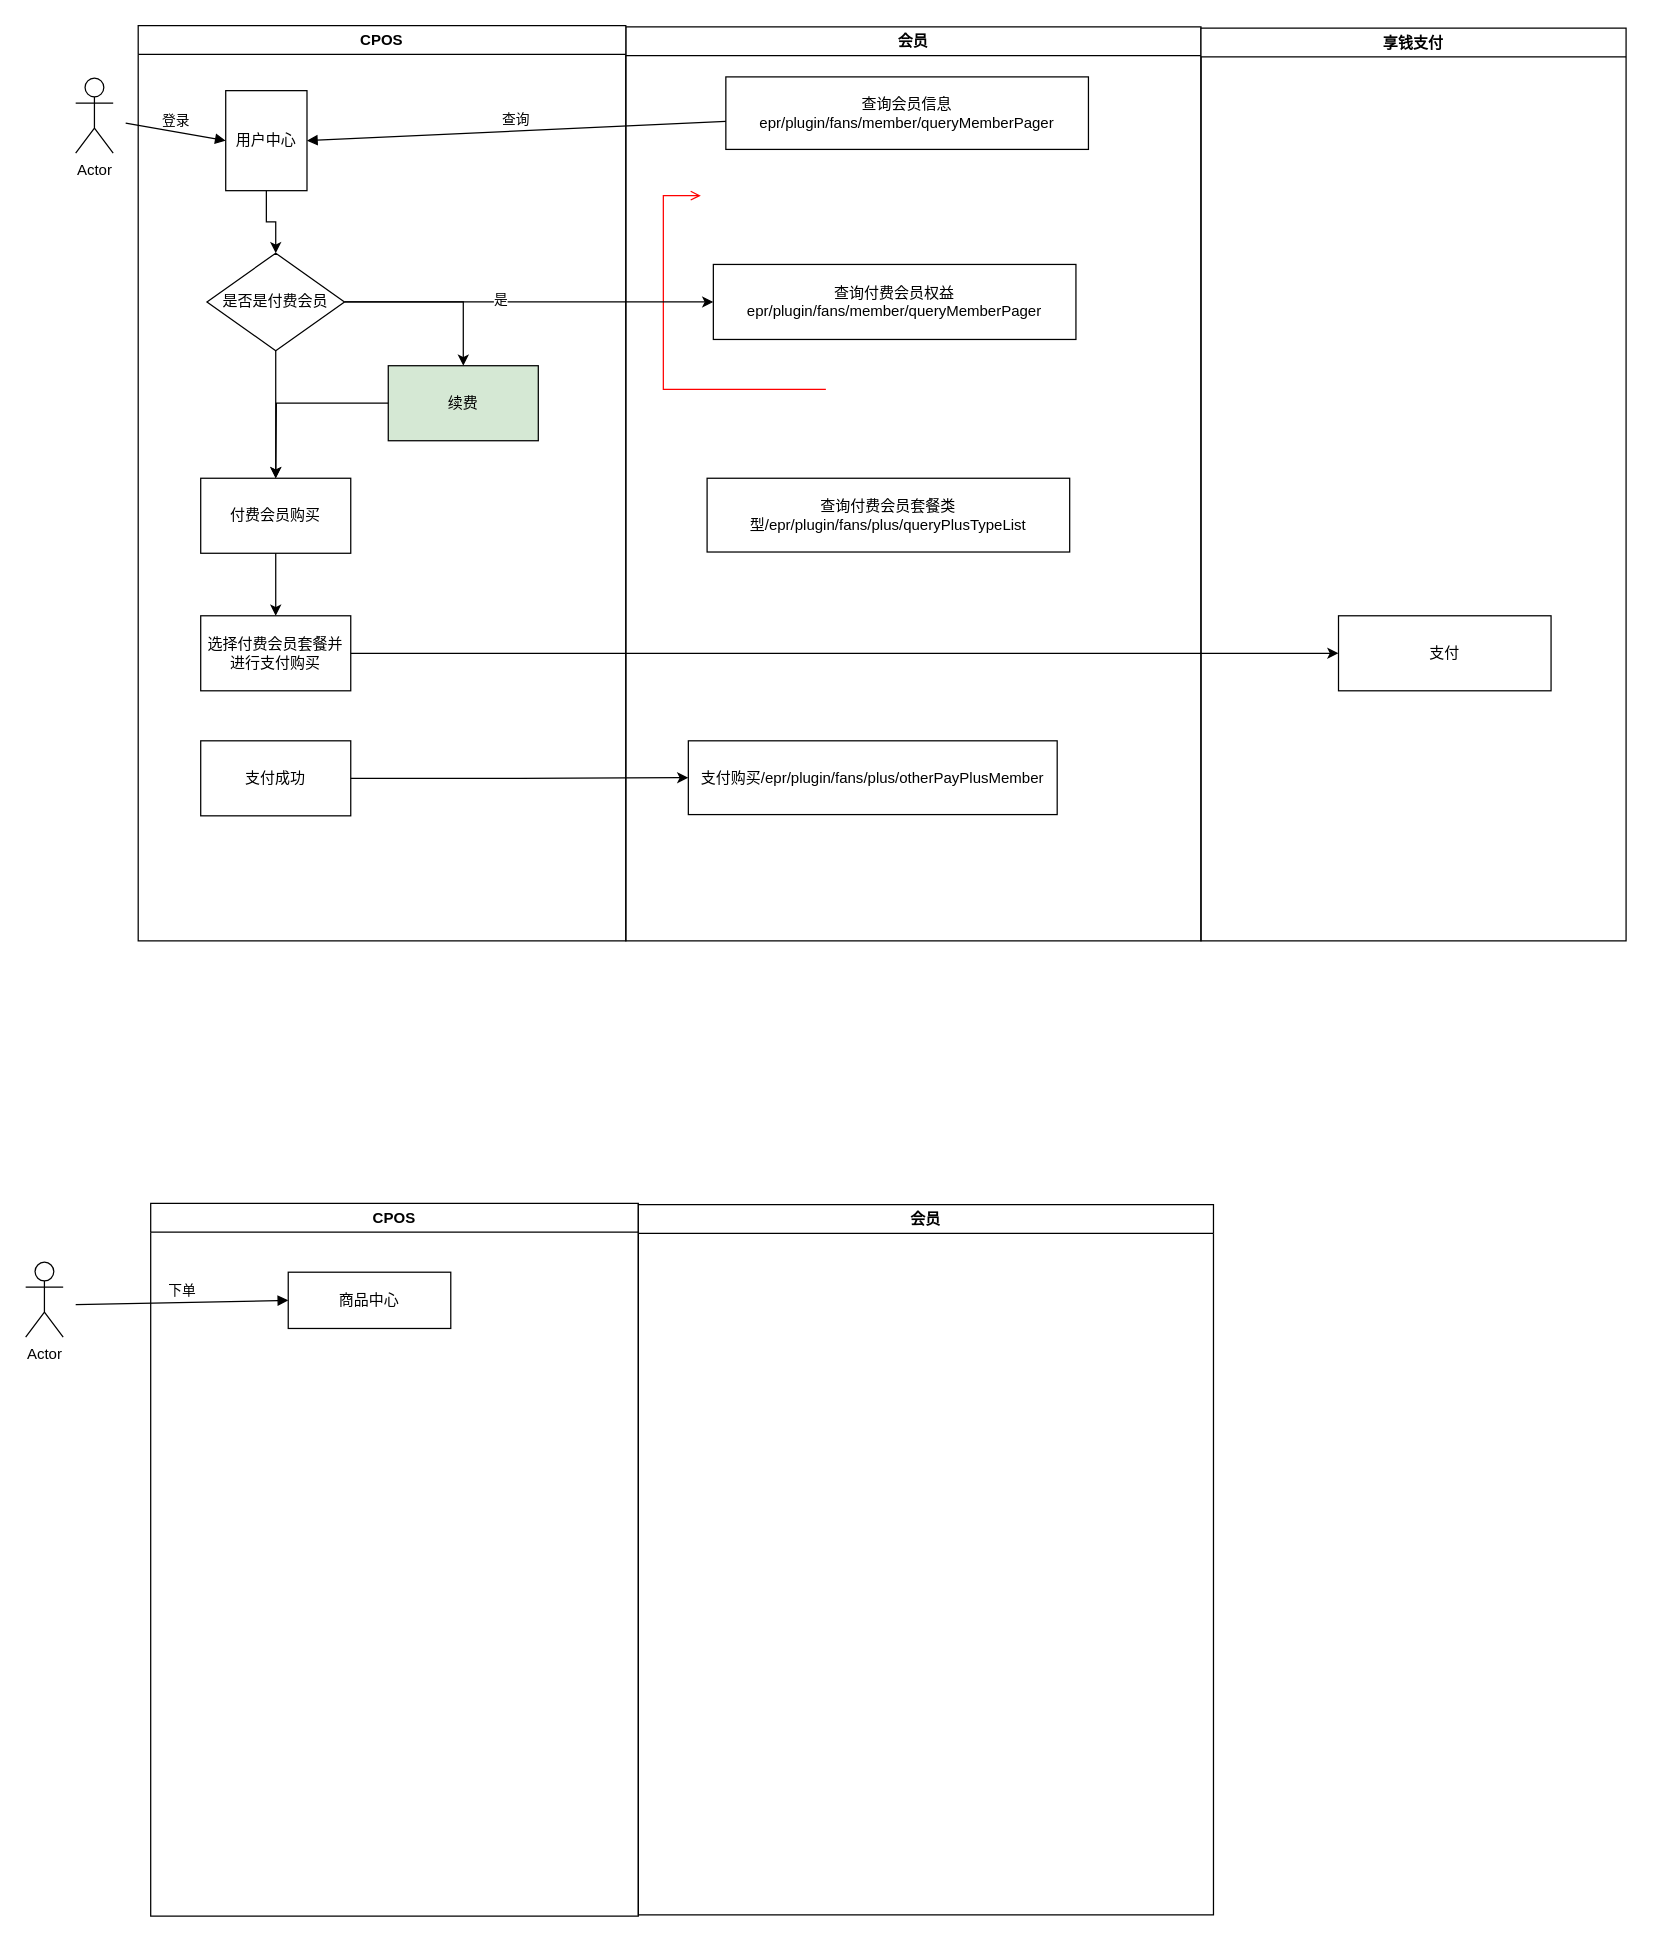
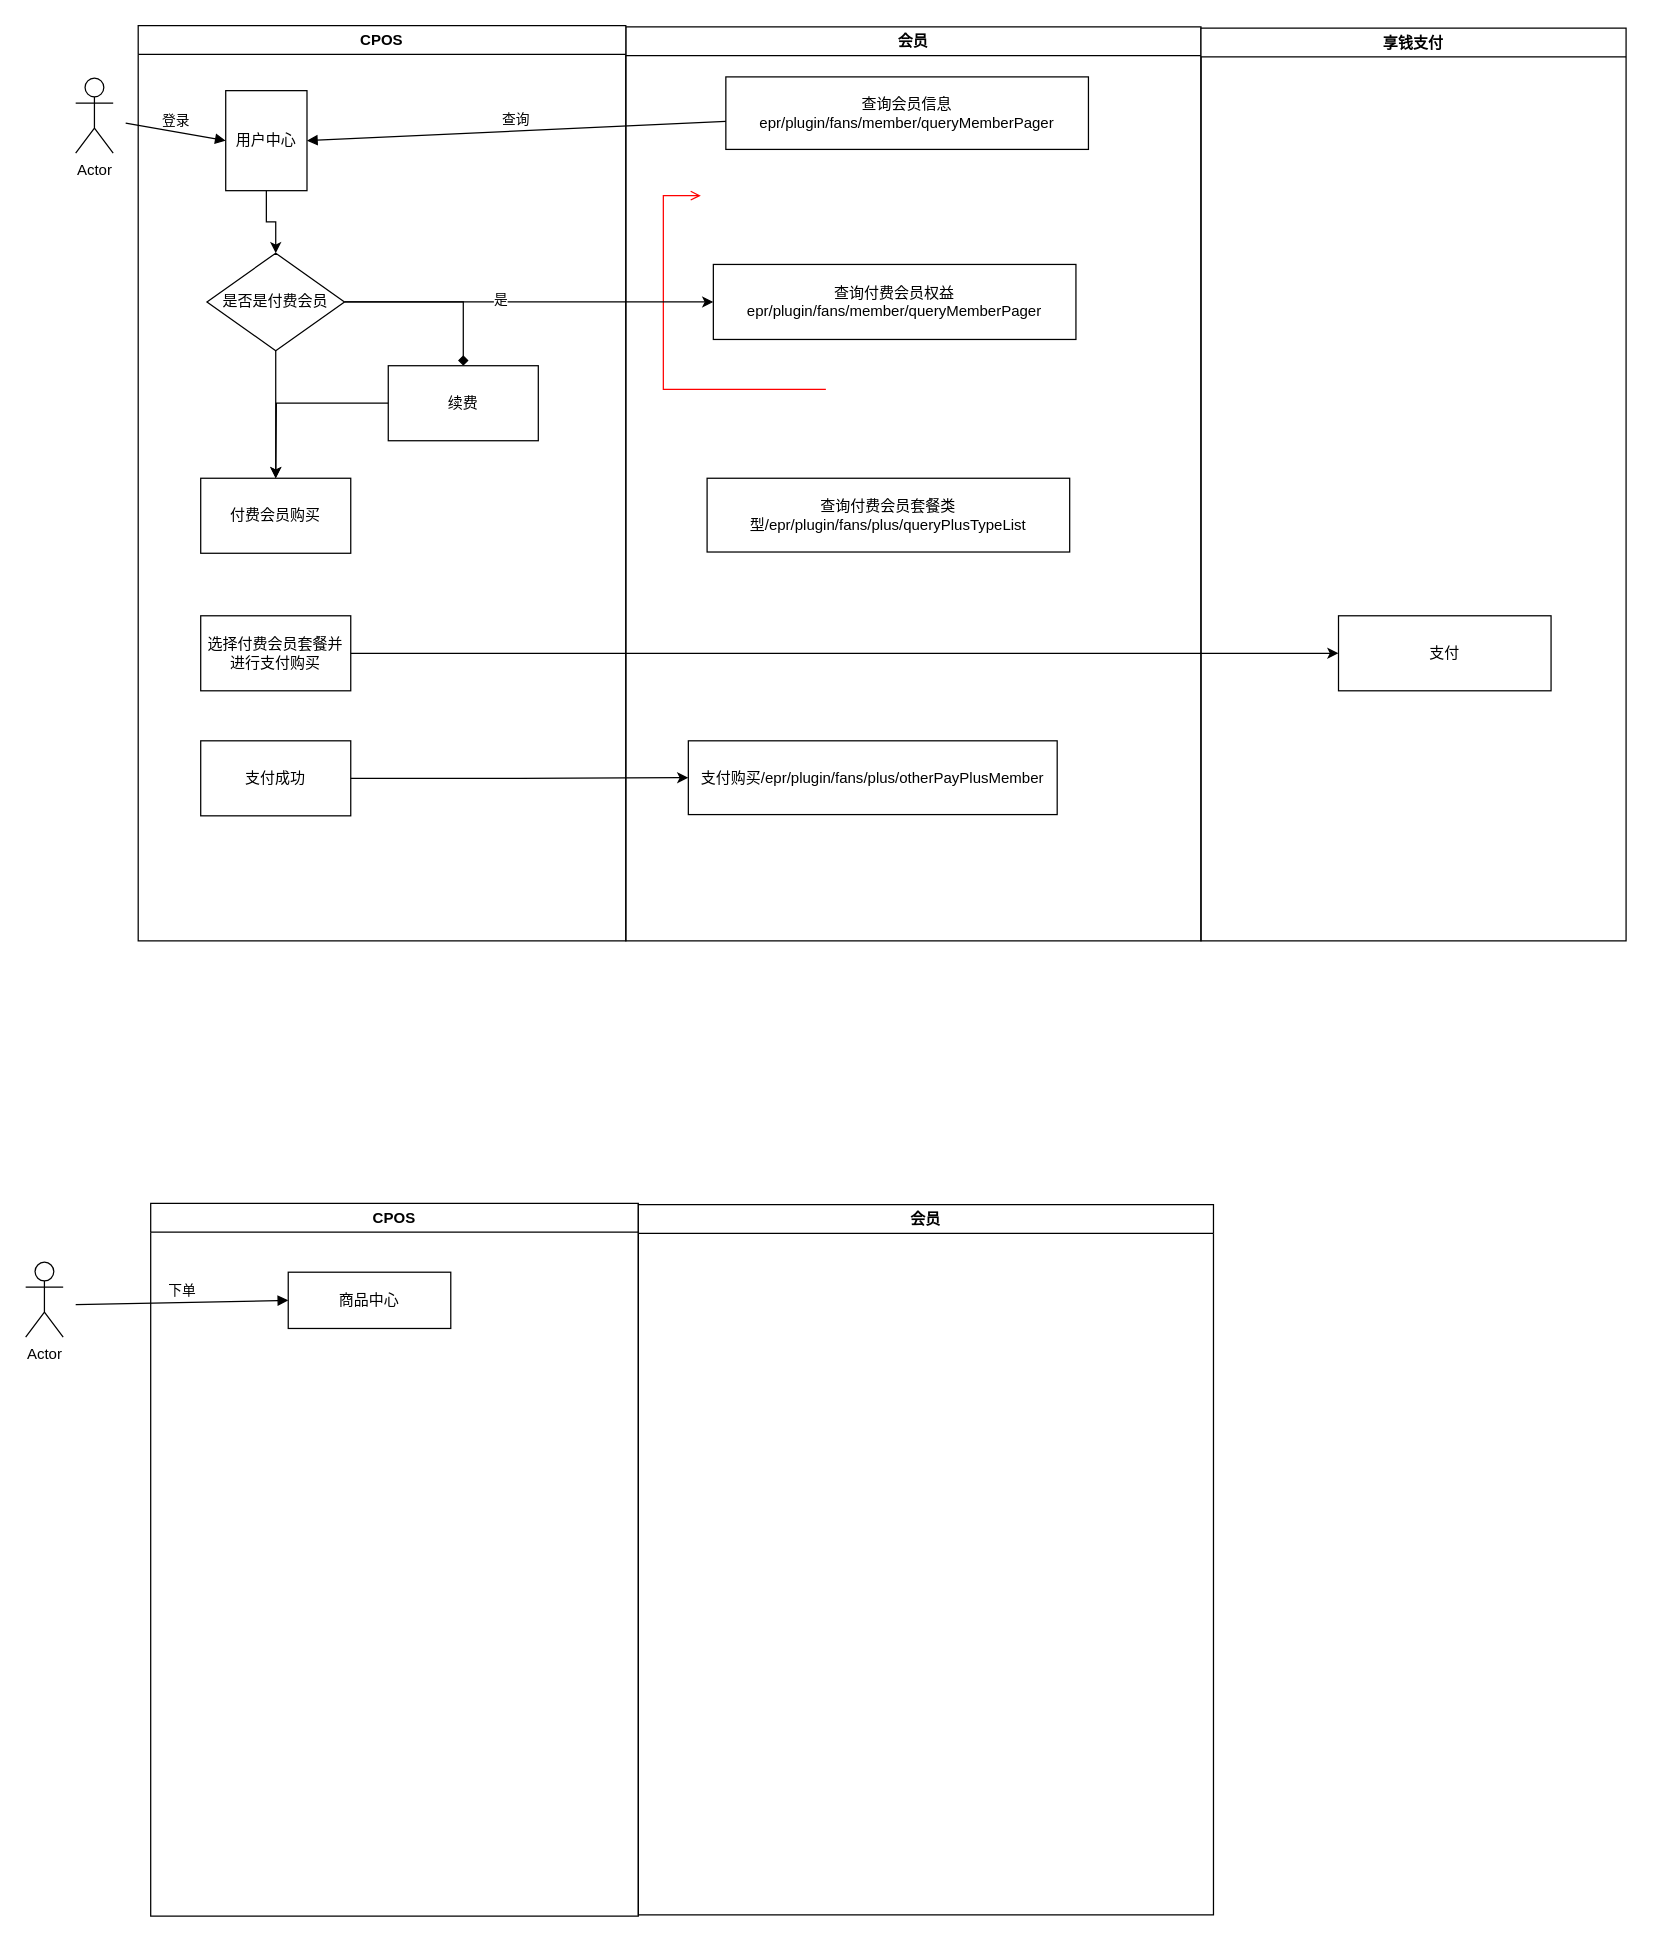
  <mxCell id="0" />
  <mxCell id="1" parent="0" />
  <mxCell id="2" value="会员" style="swimlane;whiteSpace=wrap" parent="1" vertex="1"><mxGeometry x="500" y="21" width="460" height="731" as="geometry" /></mxCell>
  <mxCell id="3" value="" style="edgeStyle=elbowEdgeStyle;elbow=horizontal;strokeColor=#FF0000;endArrow=open;endFill=1;rounded=0" parent="2" edge="1"><mxGeometry width="100" height="100" relative="1" as="geometry"><mxPoint x="160" y="290" as="sourcePoint" /><mxPoint x="60" y="135" as="targetPoint" /><Array as="points"><mxPoint x="30" y="250" /></Array></mxGeometry></mxCell>
  <mxCell id="4" value="查询会员信息epr/plugin/fans/member/queryMemberPager" style="rounded=0;whiteSpace=wrap;html=1;" vertex="1" parent="2"><mxGeometry x="80" y="40" width="290" height="58" as="geometry" /></mxCell>
  <mxCell id="5" value="查询付费会员权益epr/plugin/fans/member/queryMemberPager" style="rounded=0;whiteSpace=wrap;html=1;" vertex="1" parent="2"><mxGeometry x="70" y="190" width="290" height="60" as="geometry" /></mxCell>
  <mxCell id="6" value="查询付费会员套餐类型/epr/plugin/fans/plus/queryPlusTypeList" style="rounded=0;whiteSpace=wrap;html=1;" vertex="1" parent="2"><mxGeometry x="65" y="361" width="290" height="59" as="geometry" /></mxCell>
  <mxCell id="7" value="支付购买/epr/plugin/fans/plus/otherPayPlusMember" style="rounded=0;whiteSpace=wrap;html=1;" vertex="1" parent="2"><mxGeometry x="50" y="571" width="295" height="59" as="geometry" /></mxCell>
  <mxCell id="8" value="CPOS" style="swimlane;whiteSpace=wrap" parent="1" vertex="1"><mxGeometry x="110" y="20" width="390" height="732" as="geometry" /></mxCell>
  <mxCell id="9" style="edgeStyle=orthogonalEdgeStyle;rounded=0;orthogonalLoop=1;jettySize=auto;html=1;exitX=0.5;exitY=1;exitDx=0;exitDy=0;" edge="1" parent="8" source="10" target="12"><mxGeometry relative="1" as="geometry" /></mxCell>
  <mxCell id="10" value="用户中心" style="rounded=0;whiteSpace=wrap;html=1;" vertex="1" parent="8"><mxGeometry x="70" y="52" width="65" height="80" as="geometry" /></mxCell>
- <mxCell id="11" style="edgeStyle=orthogonalEdgeStyle;rounded=0;orthogonalLoop=1;jettySize=auto;html=1;exitX=1;exitY=0.5;exitDx=0;exitDy=0;entryX=0.5;entryY=0;entryDx=0;entryDy=0;" edge="1" parent="8" source="12" target="17"><mxGeometry relative="1" as="geometry" /></mxCell>
+ <mxCell id="11" style="edgeStyle=orthogonalEdgeStyle;rounded=0;orthogonalLoop=1;jettySize=auto;html=1;exitX=1;exitY=0.5;exitDx=0;exitDy=0;entryX=0.5;entryY=0;entryDx=0;entryDy=0;endArrow=diamond;" edge="1" parent="8" source="12" target="17"><mxGeometry relative="1" as="geometry" /></mxCell>
  <mxCell id="12" value="是否是付费会员" style="rhombus;whiteSpace=wrap;html=1;" vertex="1" parent="8"><mxGeometry x="55" y="182" width="110" height="78" as="geometry" /></mxCell>
  <mxCell id="13" value="付费会员购买" style="rounded=0;whiteSpace=wrap;html=1;" vertex="1" parent="8"><mxGeometry x="50" y="362" width="120" height="60" as="geometry" /></mxCell>
  <mxCell id="14" value="选择付费会员套餐并进行支付购买" style="rounded=0;whiteSpace=wrap;html=1;" vertex="1" parent="8"><mxGeometry x="50" y="472" width="120" height="60" as="geometry" /></mxCell>
  <mxCell id="15" style="edgeStyle=orthogonalEdgeStyle;rounded=0;orthogonalLoop=1;jettySize=auto;html=1;exitX=0.5;exitY=1;exitDx=0;exitDy=0;entryX=0.5;entryY=0;entryDx=0;entryDy=0;" edge="1" parent="8" source="12" target="13"><mxGeometry relative="1" as="geometry"><mxPoint x="110" y="312" as="targetPoint" /></mxGeometry></mxCell>
- <mxCell id="16" style="edgeStyle=orthogonalEdgeStyle;rounded=0;orthogonalLoop=1;jettySize=auto;html=1;exitX=0.5;exitY=1;exitDx=0;exitDy=0;" edge="1" parent="8" source="13" target="14"><mxGeometry relative="1" as="geometry"><mxPoint x="160" y="472" as="targetPoint" /></mxGeometry></mxCell>
- <mxCell id="17" value="续费" style="rounded=0;whiteSpace=wrap;html=1;fillColor=#d5e8d4;" vertex="1" parent="8"><mxGeometry x="200" y="272" width="120" height="60" as="geometry" /></mxCell>
+ <mxCell id="17" value="续费" style="rounded=0;whiteSpace=wrap;html=1;" vertex="1" parent="8"><mxGeometry x="200" y="272" width="120" height="60" as="geometry" /></mxCell>
  <mxCell id="18" value="支付成功" style="rounded=0;whiteSpace=wrap;html=1;" vertex="1" parent="8"><mxGeometry x="50" y="572" width="120" height="60" as="geometry" /></mxCell>
  <mxCell id="19" value="Actor" style="shape=umlActor;verticalLabelPosition=bottom;verticalAlign=top;html=1;" vertex="1" parent="1"><mxGeometry x="60" y="62" width="30" height="60" as="geometry" /></mxCell>
  <mxCell id="20" value="登录" style="html=1;verticalAlign=bottom;endArrow=block;rounded=0;entryX=0;entryY=0.5;entryDx=0;entryDy=0;" edge="1" parent="1" target="10"><mxGeometry width="80" relative="1" as="geometry"><mxPoint x="100" y="98" as="sourcePoint" /><mxPoint x="250" y="102" as="targetPoint" /></mxGeometry></mxCell>
  <mxCell id="21" value="查询" style="html=1;verticalAlign=bottom;endArrow=block;rounded=0;entryX=1;entryY=0.5;entryDx=0;entryDy=0;" edge="1" parent="1" source="4" target="10"><mxGeometry width="80" relative="1" as="geometry"><mxPoint x="470" y="103" as="sourcePoint" /><mxPoint x="390" y="103" as="targetPoint" /></mxGeometry></mxCell>
  <mxCell id="22" style="edgeStyle=orthogonalEdgeStyle;rounded=0;orthogonalLoop=1;jettySize=auto;html=1;exitX=1;exitY=0.5;exitDx=0;exitDy=0;entryX=0;entryY=0.5;entryDx=0;entryDy=0;" edge="1" parent="1" source="12" target="5"><mxGeometry relative="1" as="geometry" /></mxCell>
  <mxCell id="23" value="是" style="edgeLabel;html=1;align=center;verticalAlign=middle;resizable=0;points=[];" vertex="1" connectable="0" parent="22"><mxGeometry x="-0.156" y="3" relative="1" as="geometry"><mxPoint as="offset" /></mxGeometry></mxCell>
  <mxCell id="24" style="edgeStyle=orthogonalEdgeStyle;rounded=0;orthogonalLoop=1;jettySize=auto;html=1;exitX=0;exitY=0.5;exitDx=0;exitDy=0;" edge="1" parent="1" source="17"><mxGeometry relative="1" as="geometry"><mxPoint x="220" y="382" as="targetPoint" /></mxGeometry></mxCell>
  <mxCell id="25" value="CPOS" style="swimlane;whiteSpace=wrap" vertex="1" parent="1"><mxGeometry x="120" y="962" width="390" height="570" as="geometry" /></mxCell>
  <mxCell id="26" value="商品中心" style="rounded=0;whiteSpace=wrap;html=1;" vertex="1" parent="25"><mxGeometry x="110" y="55" width="130" height="45" as="geometry" /></mxCell>
  <mxCell id="27" value="会员" style="swimlane;whiteSpace=wrap" vertex="1" parent="1"><mxGeometry x="510" y="963" width="460" height="568" as="geometry" /></mxCell>
  <mxCell id="28" value="Actor" style="shape=umlActor;verticalLabelPosition=bottom;verticalAlign=top;html=1;" vertex="1" parent="1"><mxGeometry x="20" y="1009" width="30" height="60" as="geometry" /></mxCell>
  <mxCell id="29" value="下单" style="html=1;verticalAlign=bottom;endArrow=block;rounded=0;entryX=0;entryY=0.5;entryDx=0;entryDy=0;" edge="1" parent="1" target="26"><mxGeometry width="80" relative="1" as="geometry"><mxPoint x="60" y="1043" as="sourcePoint" /><mxPoint x="140" y="1043" as="targetPoint" /></mxGeometry></mxCell>
  <mxCell id="30" value="享钱支付" style="swimlane;whiteSpace=wrap" vertex="1" parent="1"><mxGeometry x="960" y="22" width="340" height="730" as="geometry" /></mxCell>
  <mxCell id="31" value="支付" style="rounded=0;whiteSpace=wrap;html=1;" vertex="1" parent="30"><mxGeometry x="110" y="470" width="170" height="60" as="geometry" /></mxCell>
  <mxCell id="32" style="edgeStyle=orthogonalEdgeStyle;rounded=0;orthogonalLoop=1;jettySize=auto;html=1;exitX=1;exitY=0.5;exitDx=0;exitDy=0;entryX=0;entryY=0.5;entryDx=0;entryDy=0;" edge="1" parent="1" source="14" target="31"><mxGeometry relative="1" as="geometry" /></mxCell>
  <mxCell id="33" style="edgeStyle=orthogonalEdgeStyle;rounded=0;orthogonalLoop=1;jettySize=auto;html=1;exitX=1;exitY=0.5;exitDx=0;exitDy=0;" edge="1" parent="1" source="18" target="7"><mxGeometry relative="1" as="geometry" /></mxCell>
